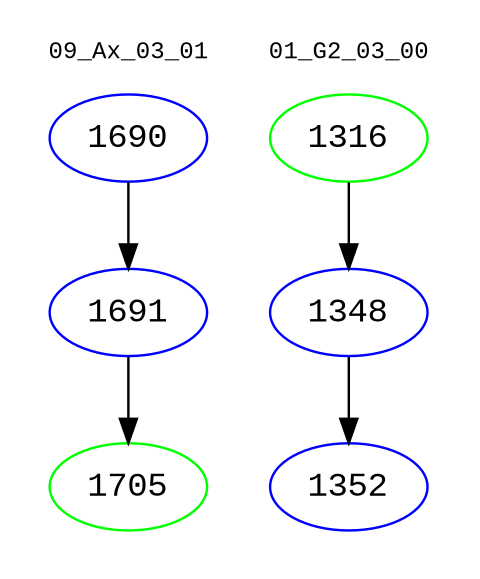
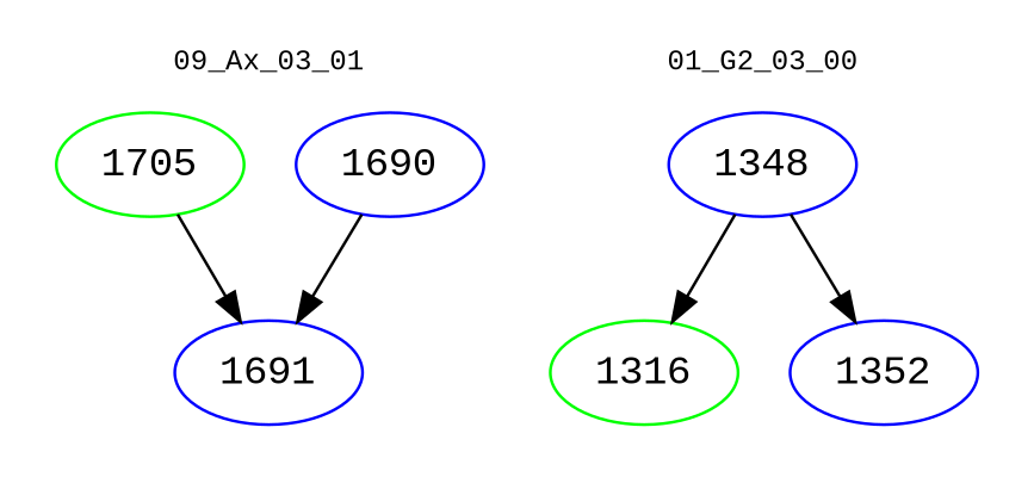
  digraph {
    fontname="Liberation Mono"
    node [color=blue fontname="Liberation Mono"]
    edge [color=black fontname="Liberation Mono"]
    n1 [label=1691]
    n2 [label=1690]
    n3 [color=green label=1705]
    n4 [label=1348]
    n5 [color=green label=1316]
    n6 [label=1352]
    subgraph cluster_1 {
      color=white
      fontsize=10
      label="09_Ax_03_01"
      n1
      n2
      n3
    }
    subgraph cluster_2 {
      color=white
      fontsize=10
      label="01_G2_03_00"
      n4
      n5
      n6
    }
-   n1 -> n3
+   n3 -> n1
    n2 -> n1
-   n5 -> n4
+   n4 -> n5
    n4 -> n6
  }
